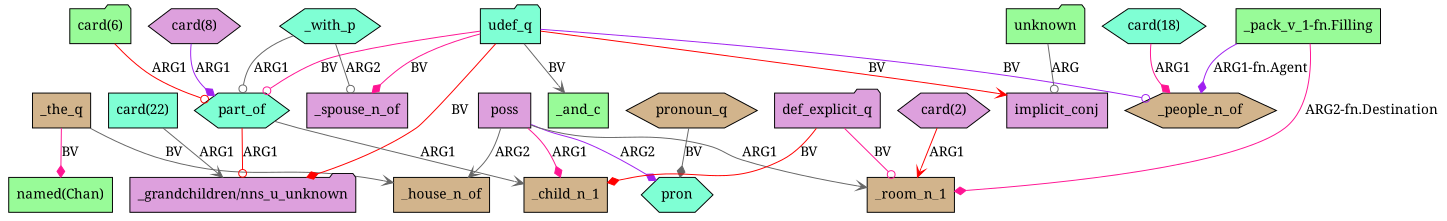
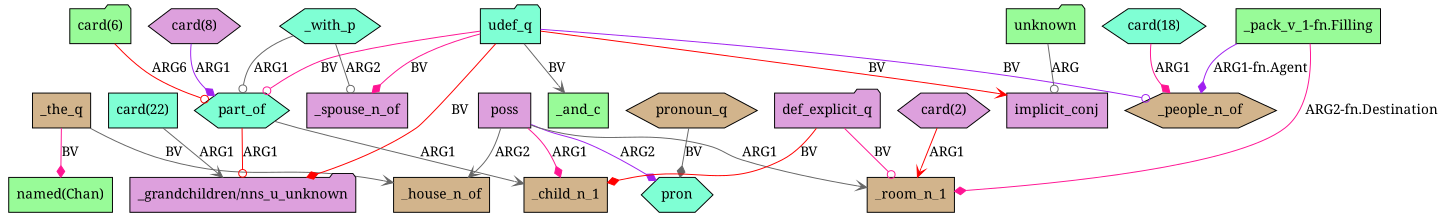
  digraph {
    fontname="Noto Serif"
    node [fillcolor=plum fontname="Noto Serif" shape=box style=filled]
    edge [arrowhead=diamond color=gray40 fontname="Noto Serif"]
    _the_q [fillcolor=tan]
    _house_n_of [fillcolor=tan]
    "named(Chan)" [fillcolor=palegreen]
    udef_q [fillcolor=aquamarine shape=folder]
    part_of [fillcolor=aquamarine shape=hexagon]
    "_grandchildren/nns_u_unknown" [shape=folder]
    _spouse_n_of
    _people_n_of [fillcolor=tan shape=hexagon]
    implicit_conj
    _and_c [fillcolor=palegreen]
    _child_n_1 [fillcolor=tan]
    poss
    pron [fillcolor=aquamarine shape=hexagon]
    _room_n_1 [fillcolor=tan]
    "card(22)" [fillcolor=aquamarine]
    _with_p [fillcolor=aquamarine shape=hexagon]
    "_pack_v_1-fn.Filling" [fillcolor=palegreen]
    unknown [fillcolor=palegreen shape=folder]
    pronoun_q [fillcolor=tan shape=hexagon]
    def_explicit_q [shape=folder]
    "card(2)" [shape=hexagon]
    "card(18)" [fillcolor=aquamarine shape=hexagon]
    n23 [fillcolor=palegreen label="card(6)" shape=folder]
    "card(8)" [shape=hexagon]
    _the_q -> _house_n_of [arrowhead=vee label=BV]
    _the_q -> "named(Chan)" [color=deeppink label=BV]
    udef_q -> part_of [arrowhead=odot color=deeppink label=BV]
    udef_q -> "_grandchildren/nns_u_unknown" [color=red label=BV]
    udef_q -> _spouse_n_of [color=deeppink label=BV]
    udef_q -> _people_n_of [arrowhead=odot color=purple label=BV]
    udef_q -> implicit_conj [arrowhead=vee color=red label=BV]
    udef_q -> _and_c [arrowhead=vee label=BV]
    part_of -> "_grandchildren/nns_u_unknown" [arrowhead=odot color=red label=ARG1]
    part_of -> _child_n_1 [arrowhead=vee label=ARG1]
    poss -> _house_n_of [arrowhead=vee label=ARG2]
    poss -> _child_n_1 [color=deeppink label=ARG1]
    poss -> pron [color=purple label=ARG2]
    poss -> _room_n_1 [arrowhead=vee label=ARG1]
    "card(22)" -> "_grandchildren/nns_u_unknown" [arrowhead=vee label=ARG1]
    _with_p -> part_of [arrowhead=odot label=ARG1]
    _with_p -> _spouse_n_of [arrowhead=odot label=ARG2]
    "_pack_v_1-fn.Filling" -> _people_n_of [color=purple label="ARG1-fn.Agent"]
    "_pack_v_1-fn.Filling" -> _room_n_1 [color=deeppink label="ARG2-fn.Destination"]
    unknown -> implicit_conj [arrowhead=odot label=ARG]
    pronoun_q -> pron [label=BV]
    def_explicit_q -> _child_n_1 [color=red label=BV]
    def_explicit_q -> _room_n_1 [arrowhead=odot color=deeppink label=BV]
    "card(2)" -> _room_n_1 [arrowhead=vee color=red label=ARG1]
    "card(18)" -> _people_n_of [color=deeppink label=ARG1]
-   n23 -> part_of [arrowhead=odot color=red label=ARG1]
+   n23 -> part_of [arrowhead=odot color=red label=ARG6]
    "card(8)" -> part_of [color=purple label=ARG1]
  }
